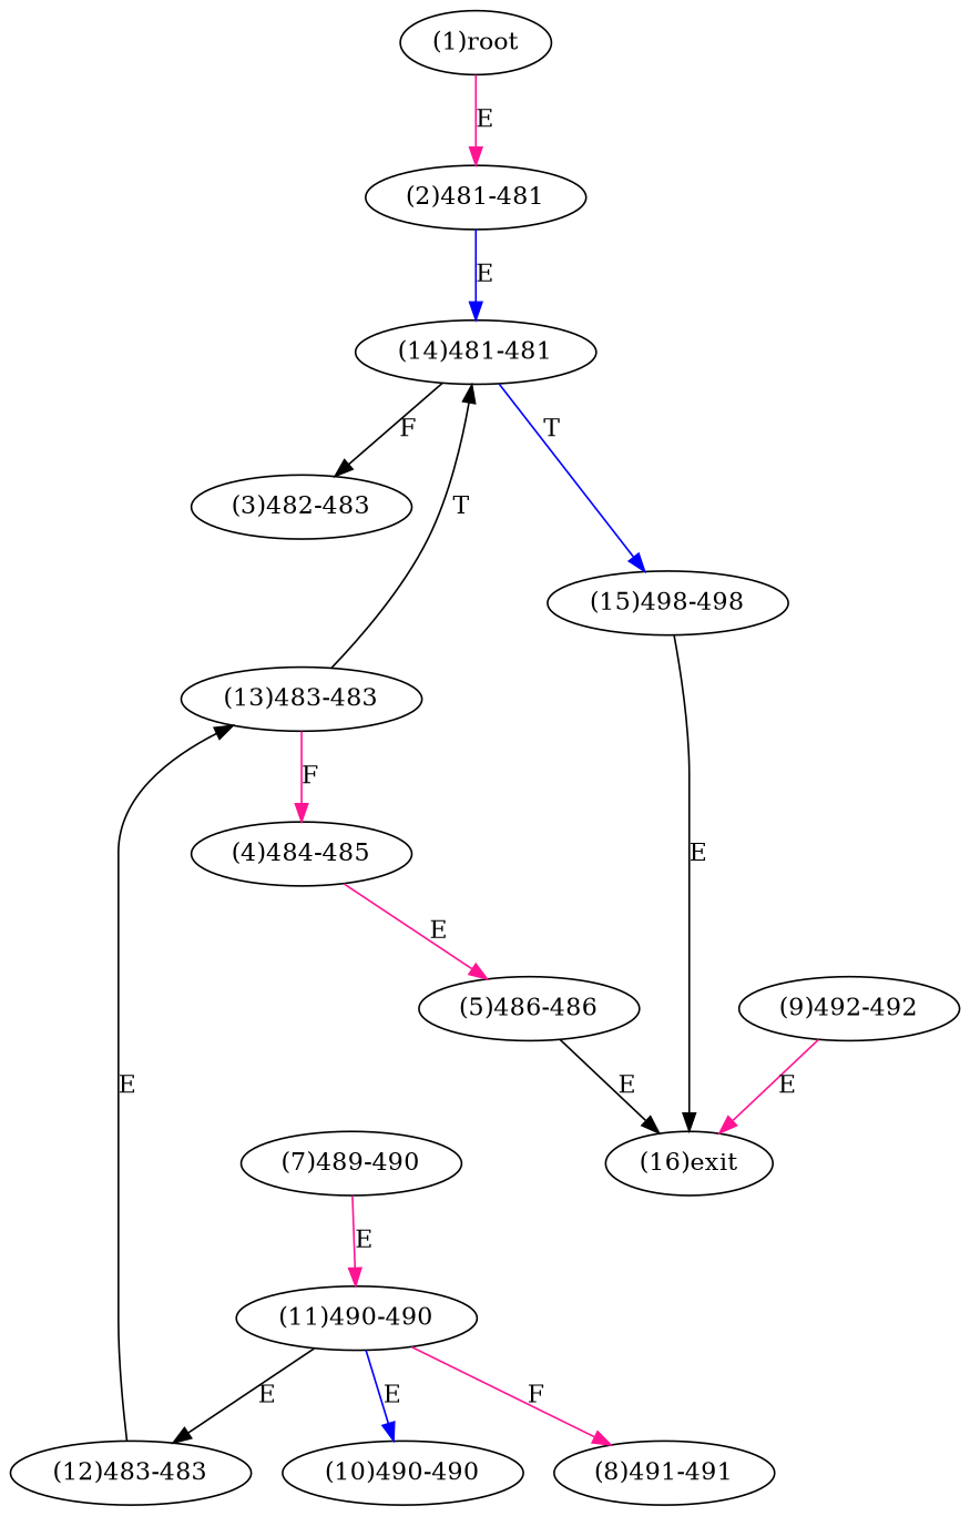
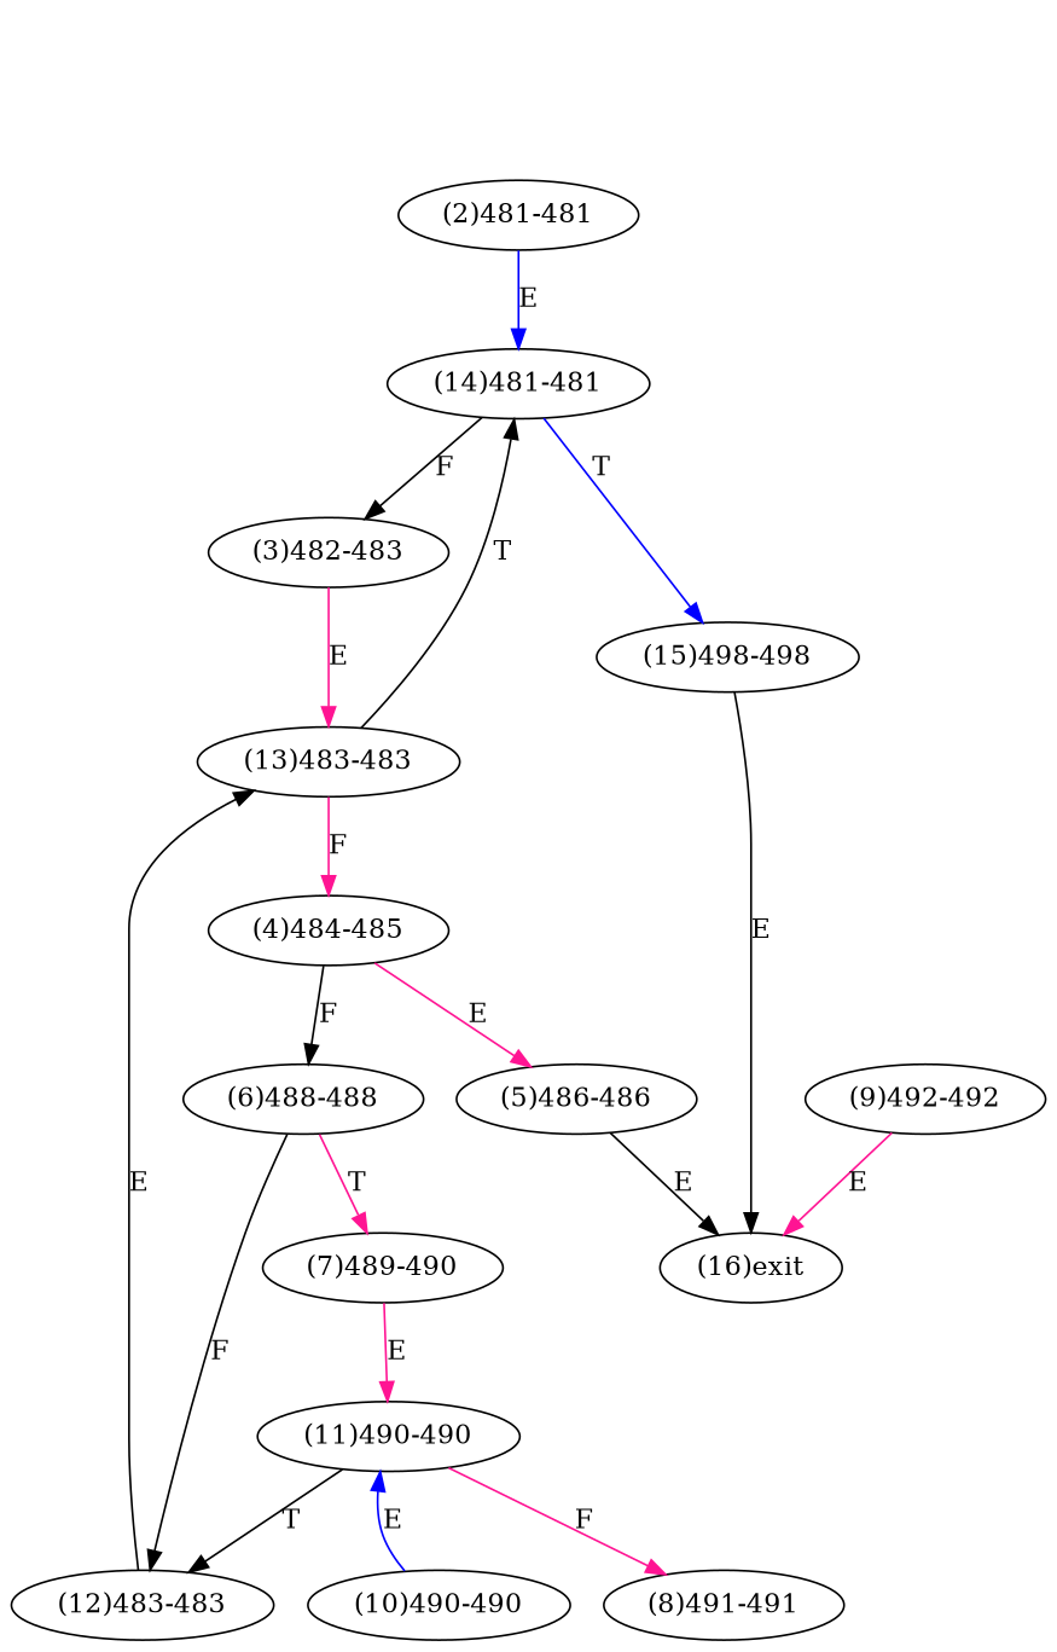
  digraph {
    edge [color=deeppink]
-   n1 [label="(1)root"]
    n2 [label="(2)481-481"]
    n3 [label="(14)481-481"]
    n4 [label="(3)482-483"]
    n5 [label="(15)498-498"]
    n6 [label="(13)483-483"]
    n7 [label="(4)484-485"]
    n8 [label="(5)486-486"]
+   n9 [label="(6)488-488"]
    n10 [label="(16)exit"]
    n11 [label="(7)489-490"]
    n12 [label="(12)483-483"]
    n13 [label="(11)490-490"]
    n14 [label="(8)491-491"]
    n15 [label="(9)492-492"]
    n16 [label="(10)490-490"]
-   n1 -> n2 [label=E]
    n2 -> n3 [color=blue label=E]
    n3 -> n4 [color=black label=F]
    n3 -> n5 [color=blue label=T]
+   n4 -> n6 [label=E]
    n5 -> n10 [color=black label=E]
    n6 -> n3 [color=black label=T]
    n6 -> n7 [label=F]
    n7 -> n8 [label=E]
+   n7 -> n9 [color=black label=F]
    n8 -> n10 [color=black label=E]
+   n9 -> n11 [label=T]
+   n9 -> n12 [color=black label=F]
    n11 -> n13 [label=E]
    n12 -> n6 [color=black label=E]
-   n13 -> n12 [color=black label=E]
+   n13 -> n12 [color=black label=T]
    n13 -> n14 [label=F]
    n15 -> n10 [label=E]
-   n13 -> n16 [color=blue label=E]
+   n16 -> n13 [color=blue label=E]
  }
